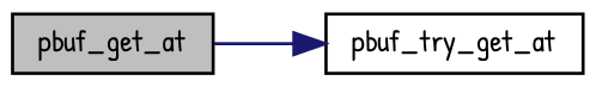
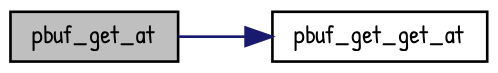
  digraph {
    rankdir=LR
    fontname="Patrick Hand"
    node [color=black fontname="Patrick Hand" fontsize=10 shape=record style=filled]
    n1 [fillcolor=grey75 fontcolor=black height=0.2 label=pbuf_get_at width=0.4]
-   n2 [fillcolor=white height=0.2 label=pbuf_try_get_at width=0.4]
+   n2 [fillcolor=white height=0.2 label=pbuf_get_get_at width=0.4]
    n1 -> n2 [color=midnightblue fontname="Patrick Hand" fontsize=10 labelfontname=Helvetica labelfontsize=10 style=solid]
  }
